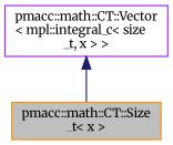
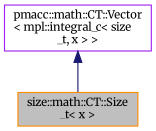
  digraph {
    fontname=Merriweather
    node [fontname=Merriweather fontsize=10 shape=record style=filled]
-   n1 [color=darkorange fillcolor=grey75 fontcolor=black height=0.2 label="pmacc::math::CT::Size\l_t\< x \>" width=0.4]
+   n1 [color=darkorange fillcolor=grey75 fontcolor=black height=0.2 label="size::math::CT::Size\l_t\< x \>" width=0.4]
    n2 [color=purple fillcolor=white height=0.2 label="pmacc::math::CT::Vector\l\< mpl::integral_c\< size\l_t, x \> \>" width=0.4]
    n2 -> n1 [color=midnightblue dir=back fontname=Merriweather fontsize=10 labelfontname=Helvetica labelfontsize=10 style=solid]
  }
